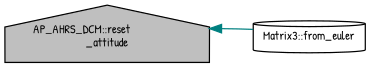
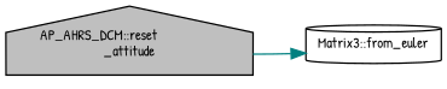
  digraph {
    rankdir=LR
    fontname="Patrick Hand"
    node [color=black fontname="Patrick Hand" fontsize=10 style=filled]
    n1 [fillcolor=grey75 fontcolor=black height=0.2 label="AP_AHRS_DCM::reset\l_attitude" shape=house width=0.4]
    n2 [fillcolor=white height=0.2 label="Matrix3::from_euler" shape=cylinder width=0.4]
-   n2 -> n1 [color=teal fontname="Patrick Hand" fontsize=10 labelfontname=Helvetica labelfontsize=10 style=solid]
+   n1 -> n2 [color=teal fontname="Patrick Hand" fontsize=10 labelfontname=Helvetica labelfontsize=10 style=solid]
  }
